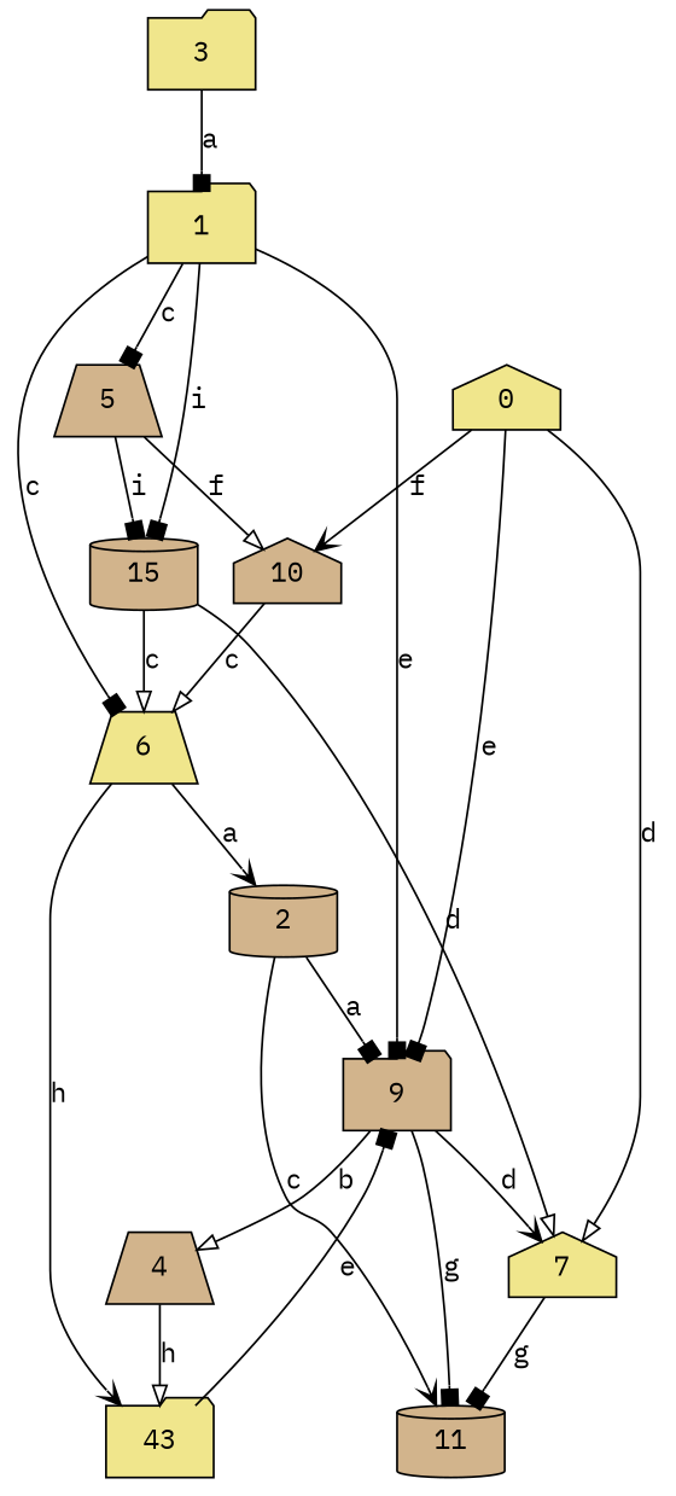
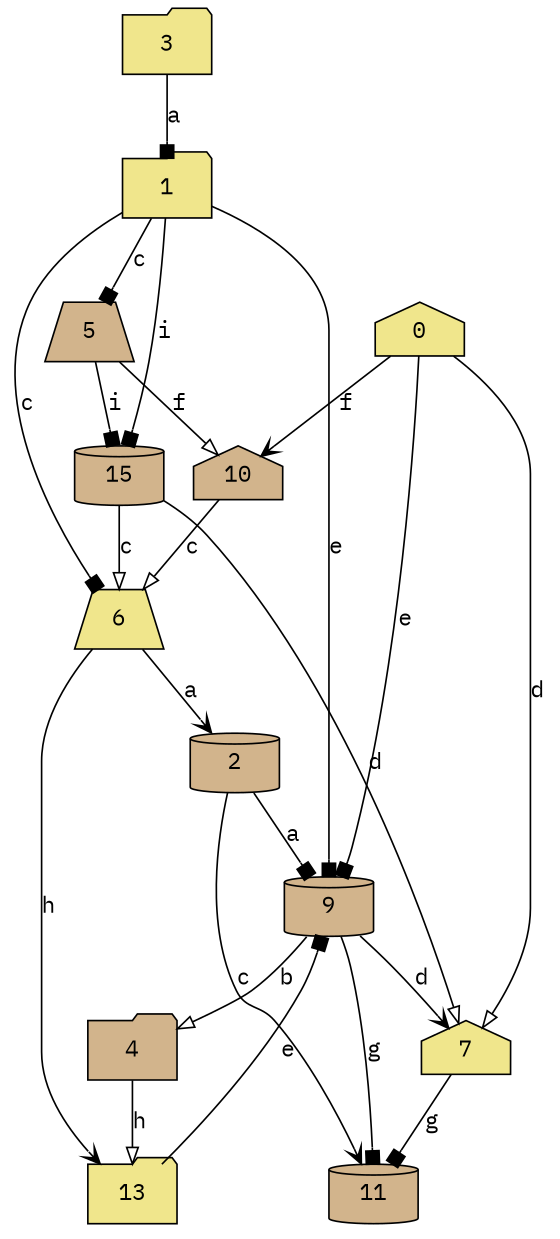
  strict digraph {
    fontname="IBM Plex Mono"
    node [fillcolor=tan fontname="IBM Plex Mono" shape=folder style=filled]
    edge [arrowhead=box fontname="IBM Plex Mono"]
    0 [fillcolor=khaki shape=house]
    7 [fillcolor=khaki shape=house]
-   9
+   9 [shape=cylinder]
    10 [shape=house]
    11 [shape=cylinder]
-   4 [shape=trapezium]
+   4
    6 [fillcolor=khaki shape=trapezium]
    1 [fillcolor=khaki]
    5 [shape=trapezium]
    15 [shape=cylinder]
    2 [shape=cylinder]
-   13 [fillcolor=khaki label=43]
+   13 [fillcolor=khaki]
    3 [fillcolor=khaki]
    0 -> 7 [arrowhead=onormal label=d]
    0 -> 9 [label=e]
    0 -> 10 [arrowhead=vee label=f]
    7 -> 11 [label=g]
    9 -> 7 [arrowhead=vee label=d]
    9 -> 11 [label=g]
    9 -> 4 [arrowhead=onormal label=b]
    10 -> 6 [arrowhead=onormal label=c]
    4 -> 13 [arrowhead=onormal label=h]
    6 -> 2 [arrowhead=vee label=a]
    6 -> 13 [arrowhead=vee label=h]
    1 -> 9 [label=e]
    1 -> 6 [label=c]
    1 -> 5 [label=c]
    1 -> 15 [label=i]
    5 -> 10 [arrowhead=onormal label=f]
    5 -> 15 [label=i]
    15 -> 7 [arrowhead=onormal label=d]
    15 -> 6 [arrowhead=onormal label=c]
    2 -> 9 [label=a]
    2 -> 11 [arrowhead=vee label=c]
    13 -> 9 [label=e]
    3 -> 1 [label=a]
  }
